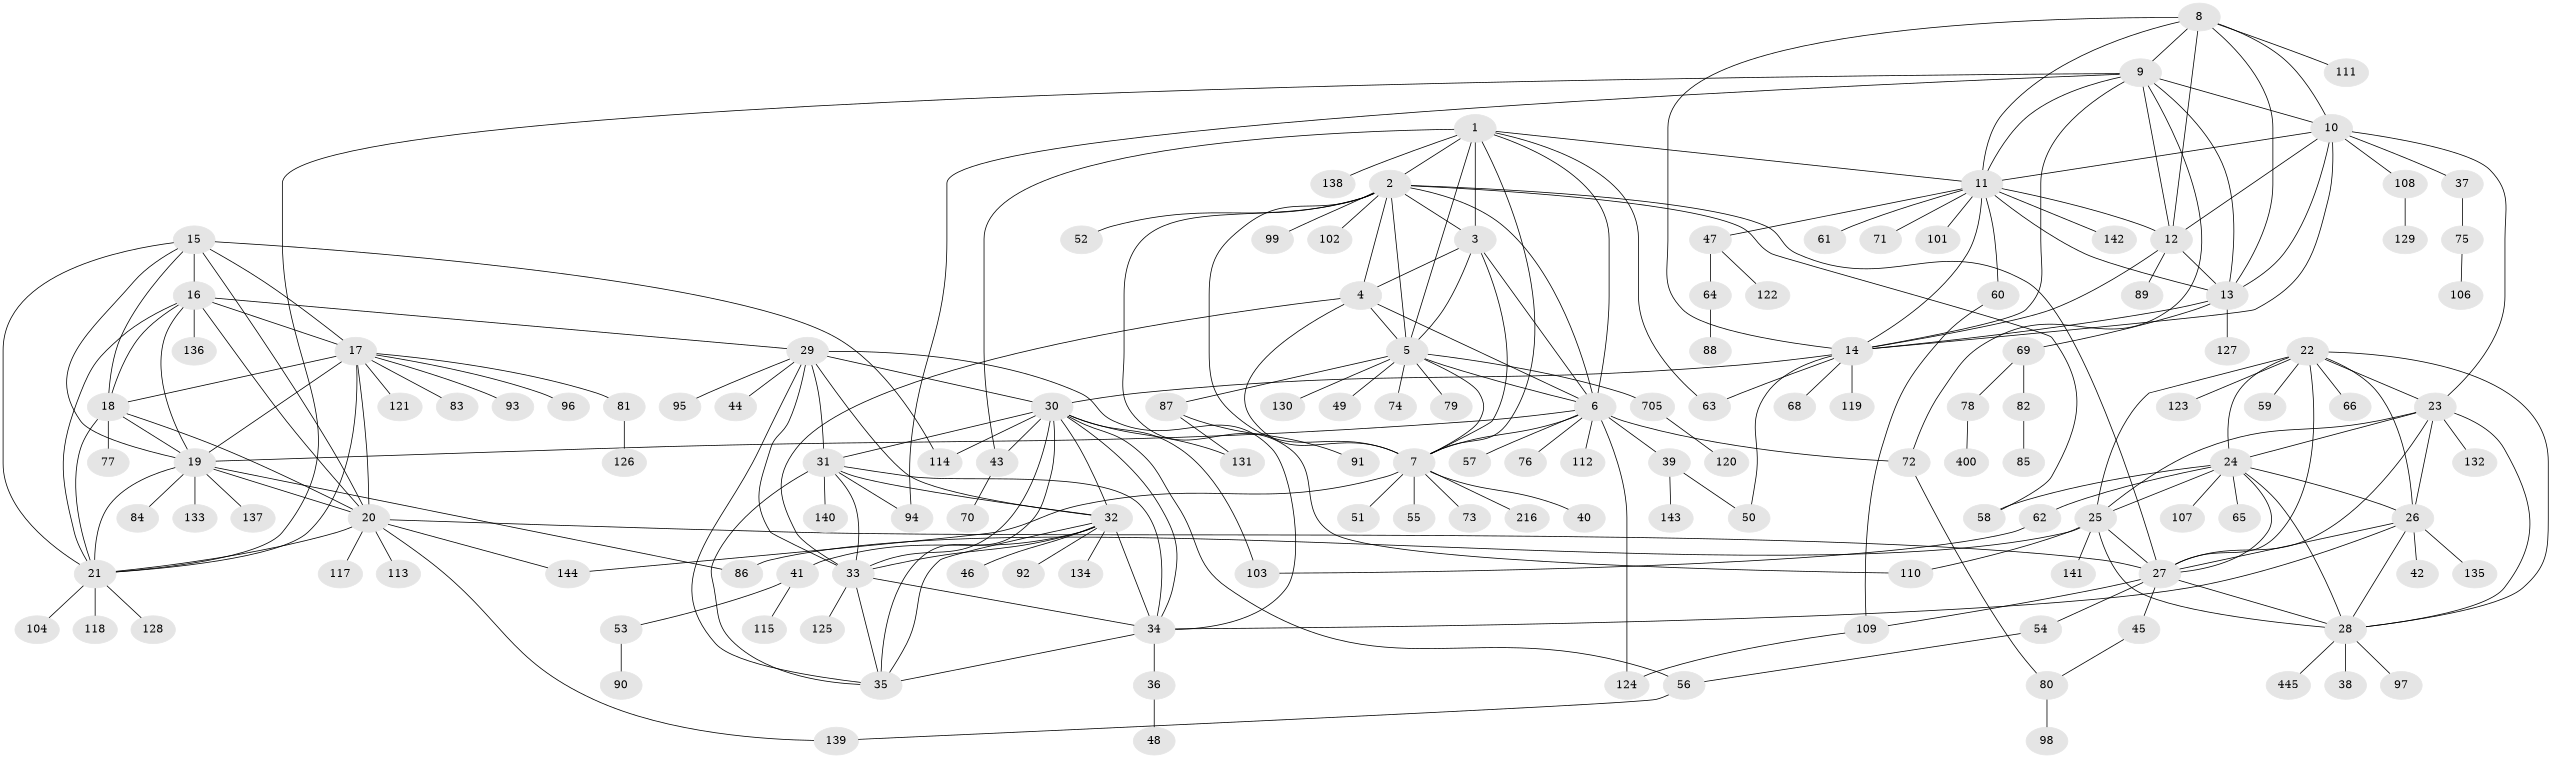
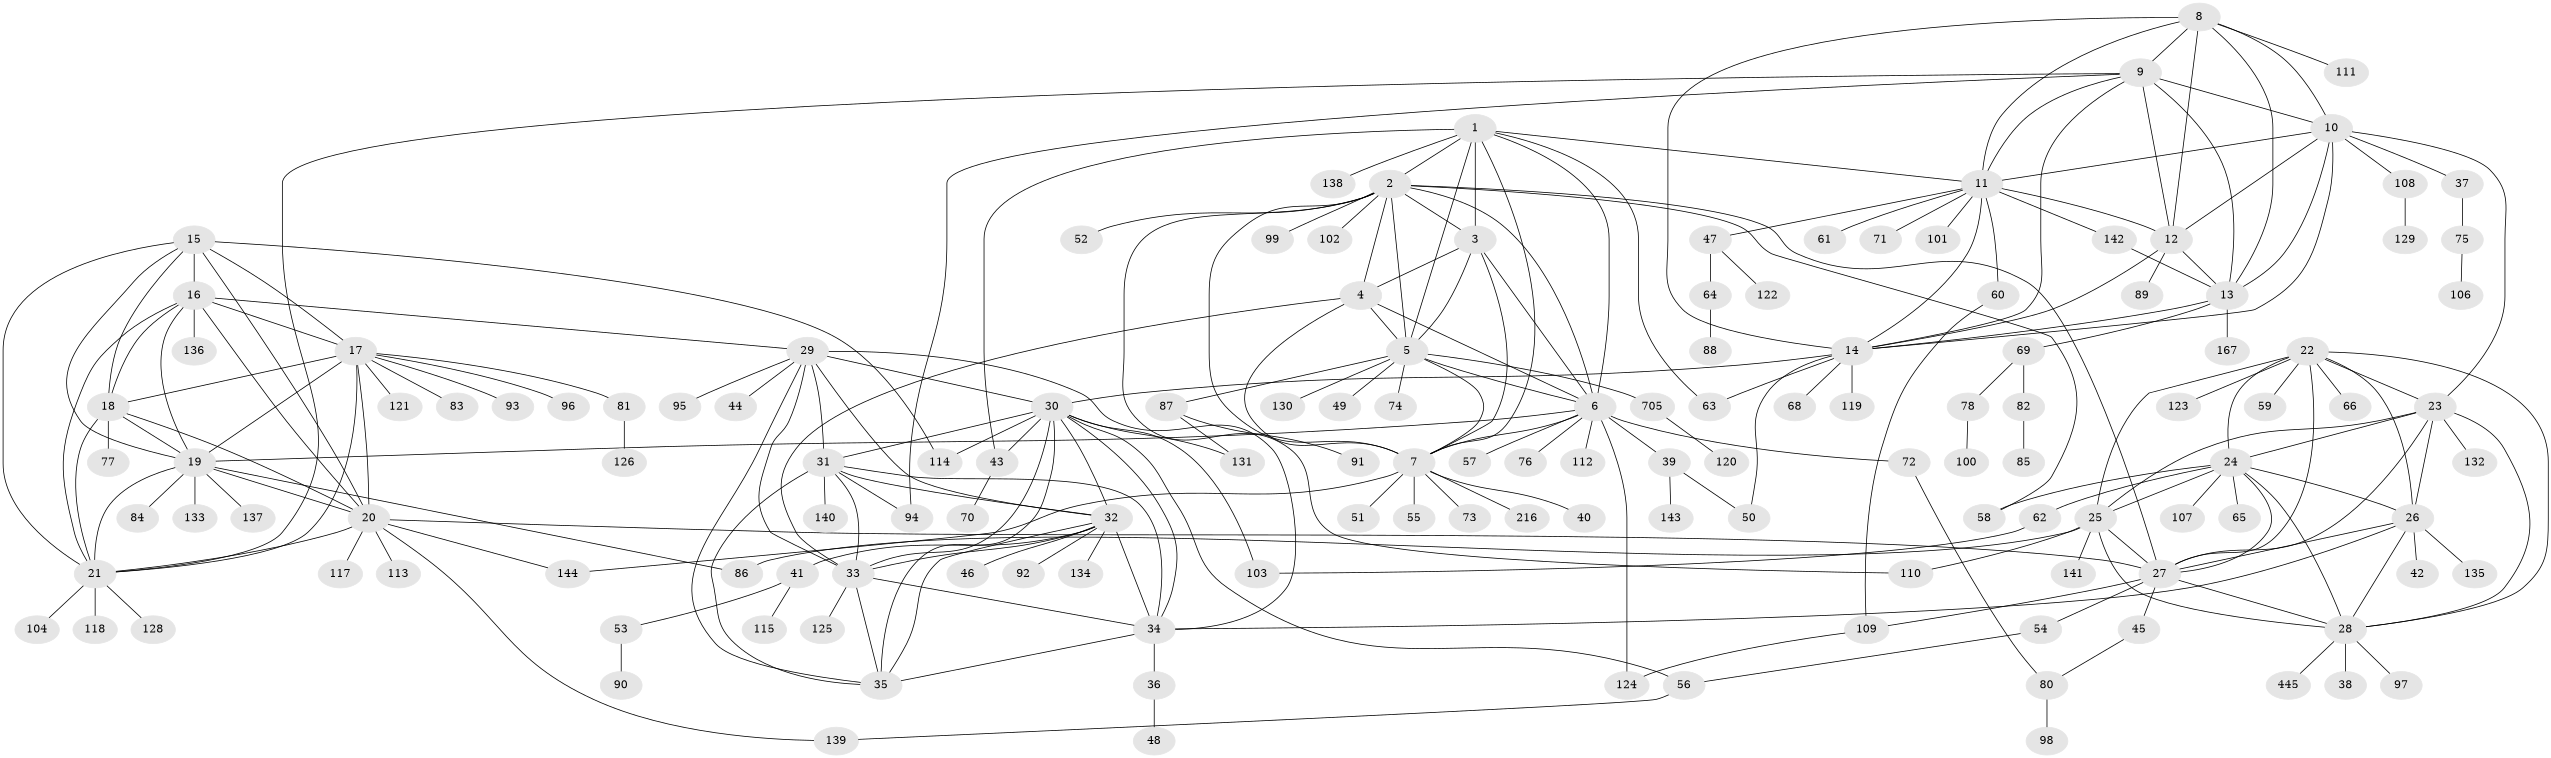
  graph {
    node [color=gray90 style=filled]
    1
    2
    3
    5
    6
    7
    11
    43
    63
    138
    4
    27
    52
    58
    99
    102
    110
    33
    49
    74
-   79
    87
    n23 [label=705]
    130
    19
    39
    57
    72
    76
    112
    124
    40
    51
    55
    73
    n36 [label=216]
    144
    12
    13
    14
    47
    60
    61
    71
    101
    142
    70
    28
    45
    54
    109
    34
    35
    125
    131
    91
    120
    21
    20
    84
    86
    133
    137
    50
    143
    80
    8
    9
    10
    111
    94
    23
    37
    108
    89
    69
-   127
+   127 [label=167]
    30
    68
    119
    104
    118
    128
    24
    25
    26
    132
    75
    129
    64
    122
    78
    82
    114
    31
    32
    56
    103
    15
    16
    17
    18
    29
    136
    81
    83
    93
    96
    121
    77
    113
    117
    139
    44
    95
    126
    22
    59
    66
    123
    62
    65
    107
    141
    42
    135
    38
    97
    n129 [label=445]
    36
    140
    41
    46
    92
    134
    53
    115
    48
    106
    90
    98
    88
-   100 [label=400]
+   100
    85
    1 -- 2
    1 -- 3
    1 -- 5
    1 -- 6
    1 -- 7
    1 -- 11
    1 -- 43
    1 -- 63
    1 -- 138
    2 -- 3
    2 -- 5
    2 -- 6
    2 -- 7
    2 -- 4
    2 -- 27
    2 -- 52
    2 -- 58
    2 -- 99
    2 -- 102
    2 -- 110
    3 -- 5
    3 -- 6
    3 -- 7
    3 -- 4
    5 -- 6
    5 -- 7
    5 -- 49
    5 -- 74
-   5 -- 79
    5 -- 87
    5 -- n23
    5 -- 130
    6 -- 7
    6 -- 19
    6 -- 39
    6 -- 57
    6 -- 72
    6 -- 76
    6 -- 112
    6 -- 124
    7 -- 40
    7 -- 51
    7 -- 55
    7 -- 73
    7 -- n36
    7 -- 144
    11 -- 12
-   11 -- 13
+   142 -- 13
    11 -- 14
    11 -- 47
    11 -- 60
    11 -- 61
    11 -- 71
    11 -- 101
    11 -- 142
    43 -- 70
    4 -- 5
    4 -- 6
    4 -- 7
    4 -- 33
    27 -- 28
    27 -- 45
    27 -- 54
    27 -- 109
    33 -- 34
    33 -- 35
    33 -- 125
    87 -- 131
    87 -- 91
    n23 -- 120
    19 -- 21
    19 -- 20
    19 -- 84
    19 -- 86
    19 -- 133
    19 -- 137
    39 -- 50
    39 -- 143
    72 -- 80
    12 -- 13
    12 -- 14
    12 -- 89
    13 -- 14
    13 -- 69
    13 -- 127
    14 -- 63
    14 -- 50
    14 -- 30
    14 -- 68
    14 -- 119
    47 -- 64
    47 -- 122
    60 -- 109
    28 -- 38
    28 -- 97
    28 -- n129
    45 -- 80
    54 -- 56
    109 -- 124
    34 -- 35
    34 -- 36
    21 -- 104
    21 -- 118
    21 -- 128
    20 -- 27
    20 -- 144
    20 -- 21
    20 -- 113
    20 -- 117
    20 -- 139
    80 -- 98
    8 -- 11
    8 -- 12
    8 -- 13
    8 -- 14
    8 -- 9
    8 -- 10
    8 -- 111
    9 -- 11
-   9 -- 72
    9 -- 12
    9 -- 13
    9 -- 14
    9 -- 21
    9 -- 10
    9 -- 94
    10 -- 11
    10 -- 12
    10 -- 13
    10 -- 14
    10 -- 23
    10 -- 37
    10 -- 108
    23 -- 27
    23 -- 28
    23 -- 24
    23 -- 25
    23 -- 26
    23 -- 132
    37 -- 75
    108 -- 129
    69 -- 78
    69 -- 82
    30 -- 43
    30 -- 33
    30 -- 34
    30 -- 35
    30 -- 131
    30 -- 114
    30 -- 31
    30 -- 32
    30 -- 56
    30 -- 103
    24 -- 27
    24 -- 58
    24 -- 28
    24 -- 25
    24 -- 26
    24 -- 62
    24 -- 65
    24 -- 107
    25 -- 27
    25 -- 110
    25 -- 28
    25 -- 86
    25 -- 141
    26 -- 27
    26 -- 28
    26 -- 34
    26 -- 42
    26 -- 135
    75 -- 106
    64 -- 88
    78 -- 100
    82 -- 85
    31 -- 33
    31 -- 34
    31 -- 35
    31 -- 94
    31 -- 32
    31 -- 140
    32 -- 33
    32 -- 34
    32 -- 35
    32 -- 41
    32 -- 46
    32 -- 92
    32 -- 134
    56 -- 139
    15 -- 19
    15 -- 21
    15 -- 20
    15 -- 114
    15 -- 16
    15 -- 17
    15 -- 18
    16 -- 19
    16 -- 21
    16 -- 20
    16 -- 17
    16 -- 18
    16 -- 29
    16 -- 136
    17 -- 19
    17 -- 21
    17 -- 20
    17 -- 18
    17 -- 81
    17 -- 83
    17 -- 93
    17 -- 96
    17 -- 121
    18 -- 19
    18 -- 21
    18 -- 20
    18 -- 77
    29 -- 33
    29 -- 34
    29 -- 35
    29 -- 30
    29 -- 31
    29 -- 32
    29 -- 44
    29 -- 95
    81 -- 126
    22 -- 27
    22 -- 28
    22 -- 23
    22 -- 24
    22 -- 25
    22 -- 26
    22 -- 59
    22 -- 66
    22 -- 123
    62 -- 103
    36 -- 48
    41 -- 53
    41 -- 115
    53 -- 90
  }
